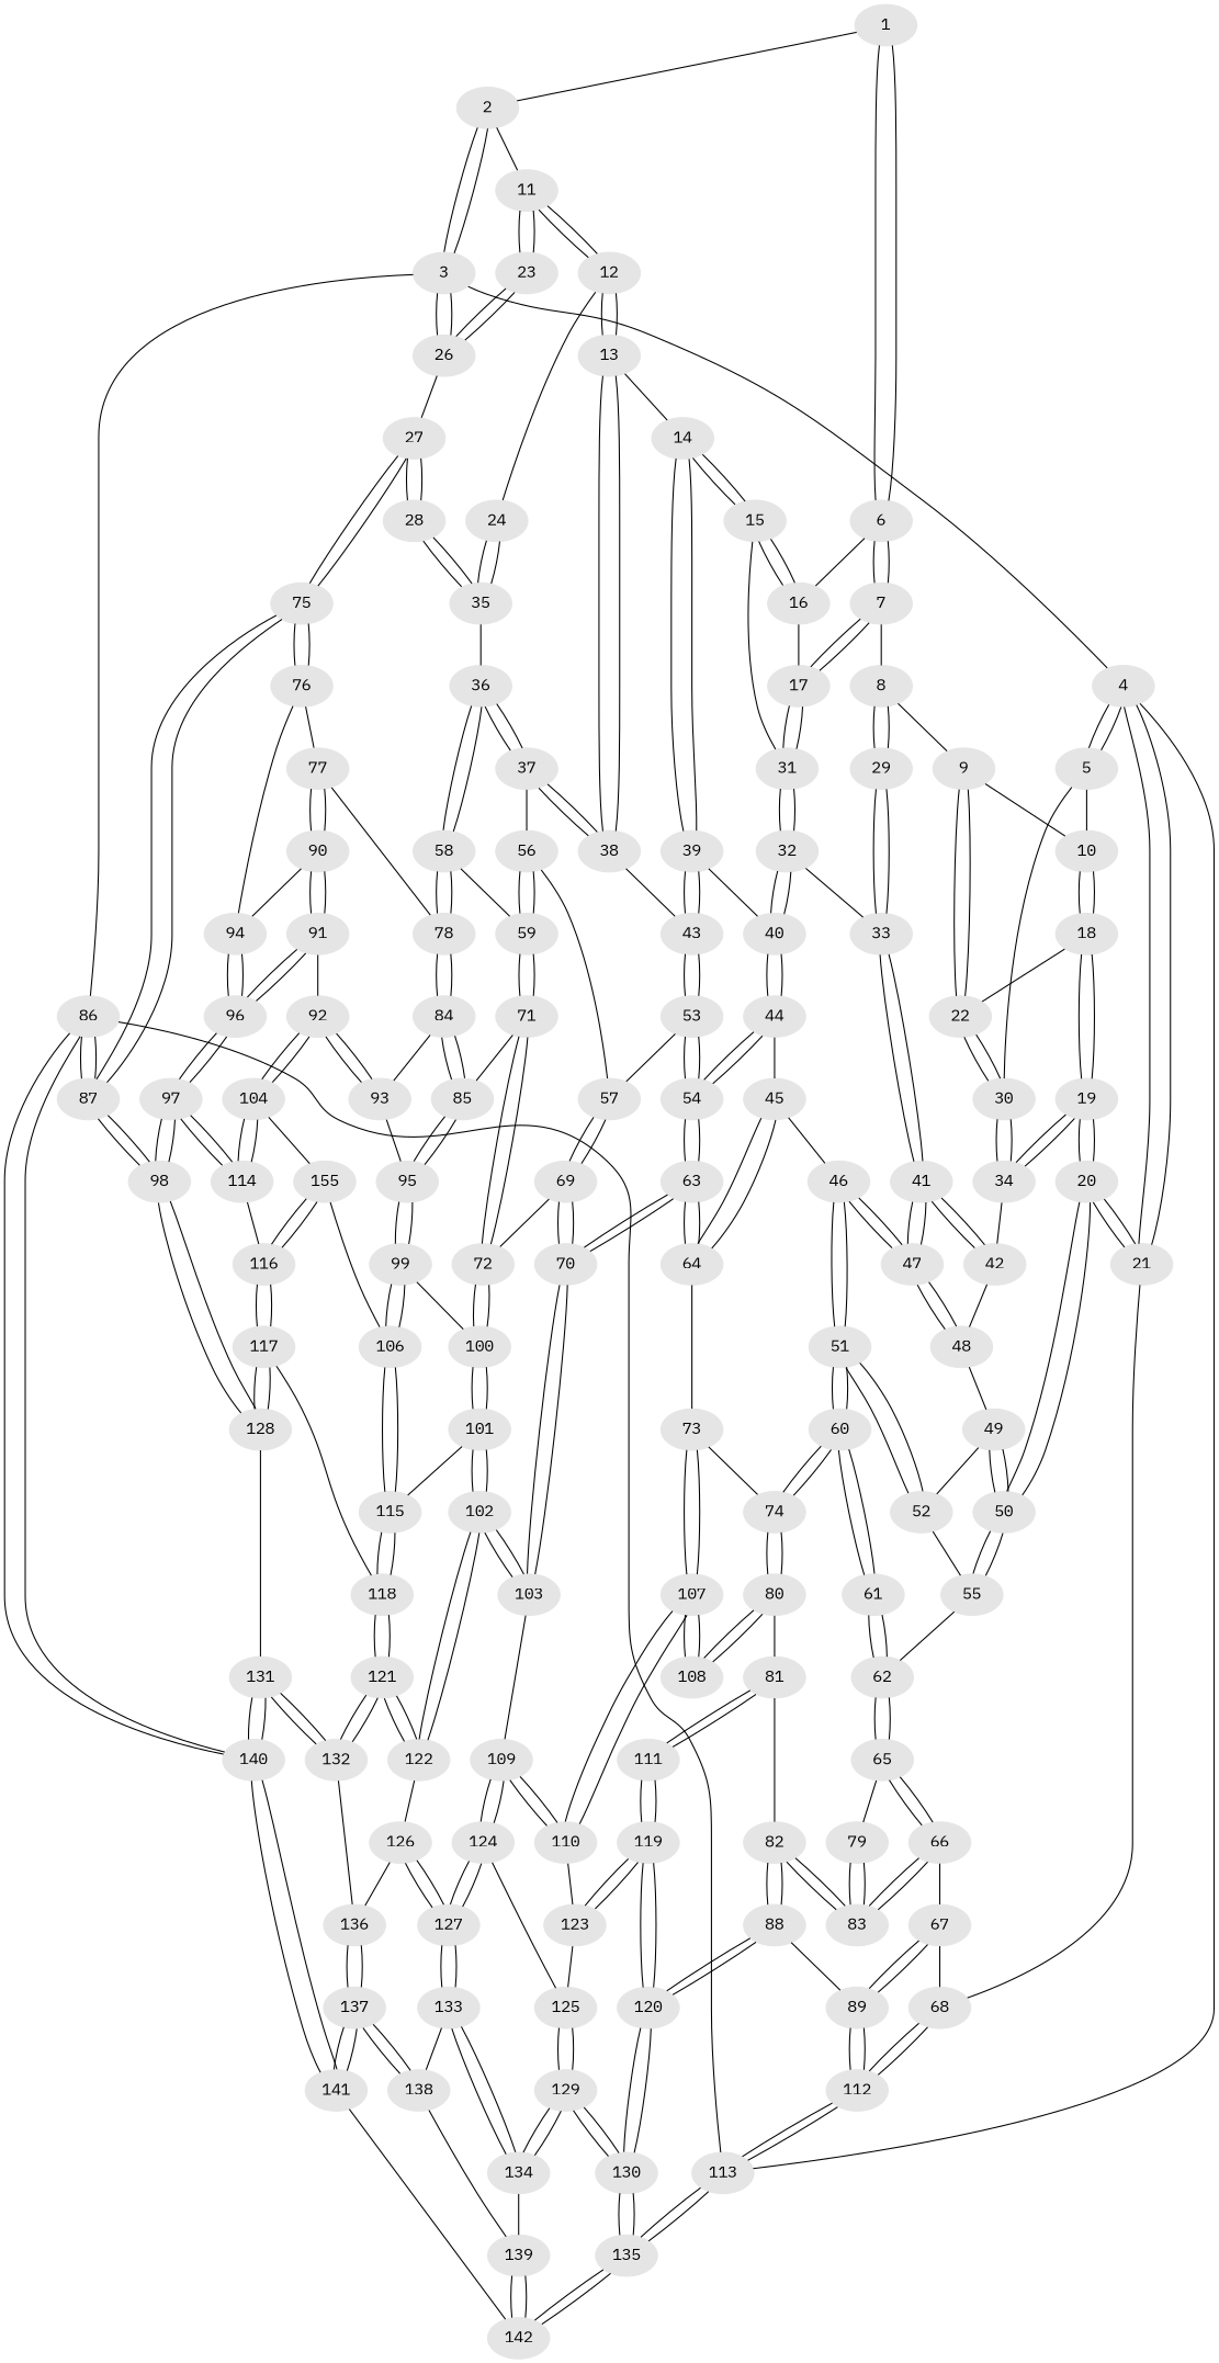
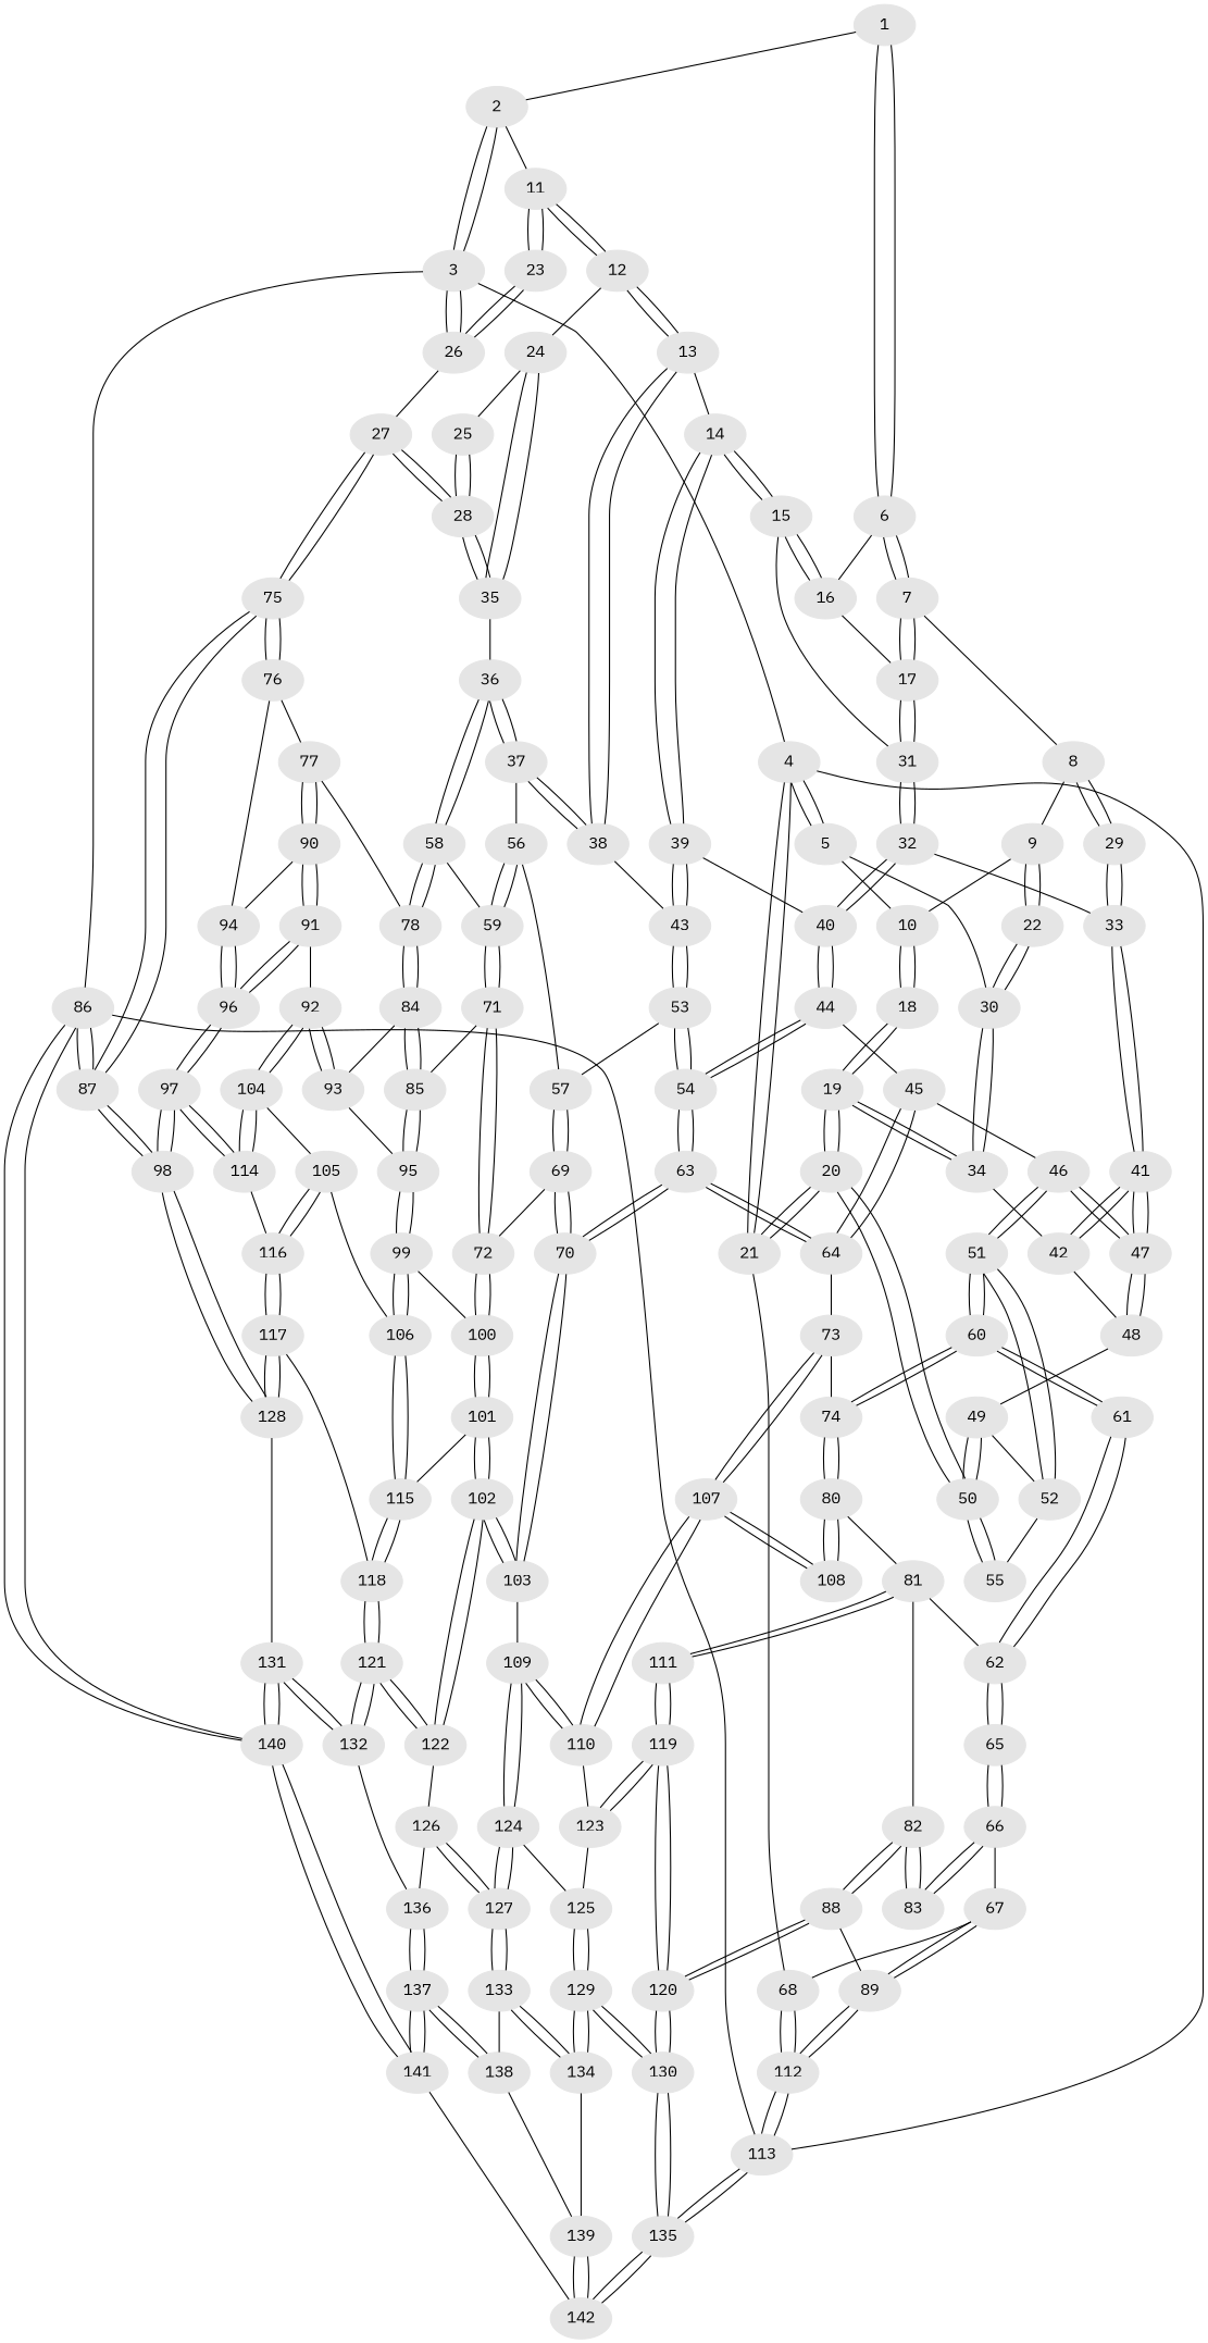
  graph {
    fontname="IBM Plex Mono"
    node [color=gray90 fontname="IBM Plex Mono" style=filled]
    edge [fontname="IBM Plex Mono"]
    1
    2
    6
    3
    11
    7
    16
    4
    26
    86
    12
    23
    5
    21
    113
    27
    87
    140
    10
    30
    68
    135
    18
    8
    17
    9
    29
    31
    22
    33
    19
    13
    24
    14
    38
+   25
    35
    15
    39
    43
    40
    32
    20
    34
    50
    42
    55
    112
    28
    36
    75
    76
    41
    44
    47
    48
    37
    58
    56
    59
    78
    57
    53
    45
    54
    49
    46
    64
    63
    51
    73
    52
    60
    62
    61
    74
    69
    70
    65
    71
    72
    84
    85
    80
    66
-   79
    103
    107
    67
    83
    89
    100
    109
    95
    101
    108
    110
    81
    77
    94
    98
    90
    96
    91
    93
    82
    111
    88
    119
    120
    99
    141
    128
    130
    92
    104
    97
    114
-   105 [label=155]
+   105
    106
    116
    131
    115
    102
    122
    118
    126
    124
    117
    123
    125
    127
    142
    121
    132
    136
    129
    133
    134
    137
    138
    139
    1 -- 2
    1 -- 6
    1 -- 6
    2 -- 3
    2 -- 3
    2 -- 11
    6 -- 7
    6 -- 7
    6 -- 16
    3 -- 4
    3 -- 26
    3 -- 26
    3 -- 86
    11 -- 12
    11 -- 12
    11 -- 23
    11 -- 23
    7 -- 8
    7 -- 17
    7 -- 17
    16 -- 17
    4 -- 5
    4 -- 5
    4 -- 21
    4 -- 21
    4 -- 113
    26 -- 27
    86 -- 113
    86 -- 87
    86 -- 87
    86 -- 140
    86 -- 140
    12 -- 13
    12 -- 13
    12 -- 24
    23 -- 26
    23 -- 26
    5 -- 10
    5 -- 30
    21 -- 68
    113 -- 135
    113 -- 135
    27 -- 28
    27 -- 28
    27 -- 75
    27 -- 75
    87 -- 98
    87 -- 98
    140 -- 141
    140 -- 141
    10 -- 18
    10 -- 18
    30 -- 34
    30 -- 34
    68 -- 112
    68 -- 112
    135 -- 142
    135 -- 142
-   18 -- 22
    18 -- 19
    18 -- 19
    8 -- 9
    8 -- 29
    8 -- 29
    17 -- 31
    17 -- 31
    9 -- 10
    9 -- 22
    9 -- 22
    29 -- 33
    29 -- 33
    31 -- 32
    31 -- 32
    22 -- 30
    22 -- 30
    33 -- 41
    33 -- 41
    19 -- 20
    19 -- 20
    19 -- 34
    19 -- 34
    13 -- 14
    13 -- 38
    13 -- 38
+   24 -- 25
    24 -- 35
    24 -- 35
    14 -- 15
    14 -- 15
    14 -- 39
    14 -- 39
    38 -- 43
+   25 -- 28
+   25 -- 28
    35 -- 36
    15 -- 16
    15 -- 16
    15 -- 31
    39 -- 43
    39 -- 43
    39 -- 40
    43 -- 53
    43 -- 53
    40 -- 44
    40 -- 44
    32 -- 33
    32 -- 40
    32 -- 40
    20 -- 21
    20 -- 21
    20 -- 50
    20 -- 50
    34 -- 42
    50 -- 55
    50 -- 55
    42 -- 48
-   55 -- 62
+   81 -- 62
    112 -- 113
    112 -- 113
    28 -- 35
    28 -- 35
    36 -- 37
    36 -- 37
    36 -- 58
    36 -- 58
    75 -- 87
    75 -- 87
    75 -- 76
    75 -- 76
    76 -- 77
    76 -- 94
    41 -- 42
    41 -- 42
    41 -- 47
    41 -- 47
    44 -- 45
    44 -- 54
    44 -- 54
    47 -- 48
    47 -- 48
    48 -- 49
    37 -- 38
    37 -- 38
    37 -- 56
    58 -- 59
    58 -- 78
    58 -- 78
    56 -- 59
    56 -- 59
    56 -- 57
    59 -- 71
    59 -- 71
    78 -- 84
    78 -- 84
    57 -- 69
    57 -- 69
    53 -- 57
    53 -- 54
    53 -- 54
    45 -- 46
    45 -- 64
    45 -- 64
    54 -- 63
    54 -- 63
    49 -- 50
    49 -- 50
    49 -- 52
    46 -- 47
    46 -- 47
    46 -- 51
    46 -- 51
    64 -- 73
    63 -- 64
    63 -- 64
    63 -- 70
    63 -- 70
    51 -- 52
    51 -- 52
    51 -- 60
    51 -- 60
    73 -- 74
    73 -- 107
    73 -- 107
    52 -- 55
    60 -- 61
    60 -- 61
    60 -- 74
    60 -- 74
    62 -- 65
    62 -- 65
    61 -- 62
    61 -- 62
    74 -- 80
    74 -- 80
    69 -- 70
    69 -- 70
    69 -- 72
    70 -- 103
    70 -- 103
    65 -- 66
    65 -- 66
-   65 -- 79
    71 -- 72
    71 -- 72
    71 -- 85
    72 -- 100
    72 -- 100
    84 -- 85
    84 -- 85
    84 -- 93
    85 -- 95
    85 -- 95
    80 -- 108
    80 -- 108
    80 -- 81
    66 -- 67
    66 -- 83
    66 -- 83
-   79 -- 83
-   79 -- 83
    103 -- 109
    107 -- 108
    107 -- 108
    107 -- 110
    107 -- 110
    67 -- 68
    67 -- 89
    67 -- 89
    89 -- 112
    89 -- 112
    100 -- 101
    100 -- 101
    109 -- 110
    109 -- 110
    109 -- 124
    109 -- 124
    95 -- 99
    95 -- 99
    101 -- 115
    101 -- 102
    101 -- 102
    110 -- 123
    81 -- 82
    81 -- 111
    81 -- 111
    77 -- 78
    77 -- 90
    77 -- 90
    94 -- 96
    94 -- 96
    98 -- 128
    98 -- 128
    90 -- 94
    90 -- 91
    90 -- 91
    96 -- 97
    96 -- 97
    91 -- 96
    91 -- 96
    91 -- 92
    93 -- 95
    82 -- 83
    82 -- 83
    82 -- 88
    82 -- 88
    111 -- 119
    111 -- 119
    88 -- 89
    88 -- 120
    88 -- 120
    119 -- 120
    119 -- 120
    119 -- 123
    119 -- 123
    120 -- 130
    120 -- 130
    99 -- 100
    99 -- 106
    99 -- 106
    141 -- 142
    128 -- 131
    130 -- 135
    130 -- 135
    92 -- 93
    92 -- 93
    92 -- 104
    92 -- 104
    104 -- 114
    104 -- 114
    104 -- 105
    97 -- 98
    97 -- 98
    97 -- 114
    97 -- 114
    114 -- 116
    105 -- 106
    105 -- 116
    105 -- 116
    106 -- 115
    106 -- 115
    116 -- 117
    116 -- 117
    131 -- 140
    131 -- 140
    131 -- 132
    131 -- 132
    115 -- 118
    115 -- 118
    102 -- 103
    102 -- 103
    102 -- 122
    102 -- 122
    122 -- 126
    118 -- 121
    118 -- 121
    126 -- 127
    126 -- 127
    126 -- 136
    124 -- 125
    124 -- 127
    124 -- 127
    117 -- 128
    117 -- 128
    117 -- 118
    123 -- 125
    125 -- 129
    125 -- 129
    127 -- 133
    127 -- 133
    121 -- 122
    121 -- 122
    121 -- 132
    121 -- 132
    132 -- 136
    136 -- 137
    136 -- 137
    129 -- 130
    129 -- 130
    129 -- 134
    129 -- 134
    133 -- 134
    133 -- 134
    133 -- 138
    134 -- 139
    137 -- 141
    137 -- 141
    137 -- 138
    137 -- 138
    138 -- 139
    139 -- 142
    139 -- 142
  }
